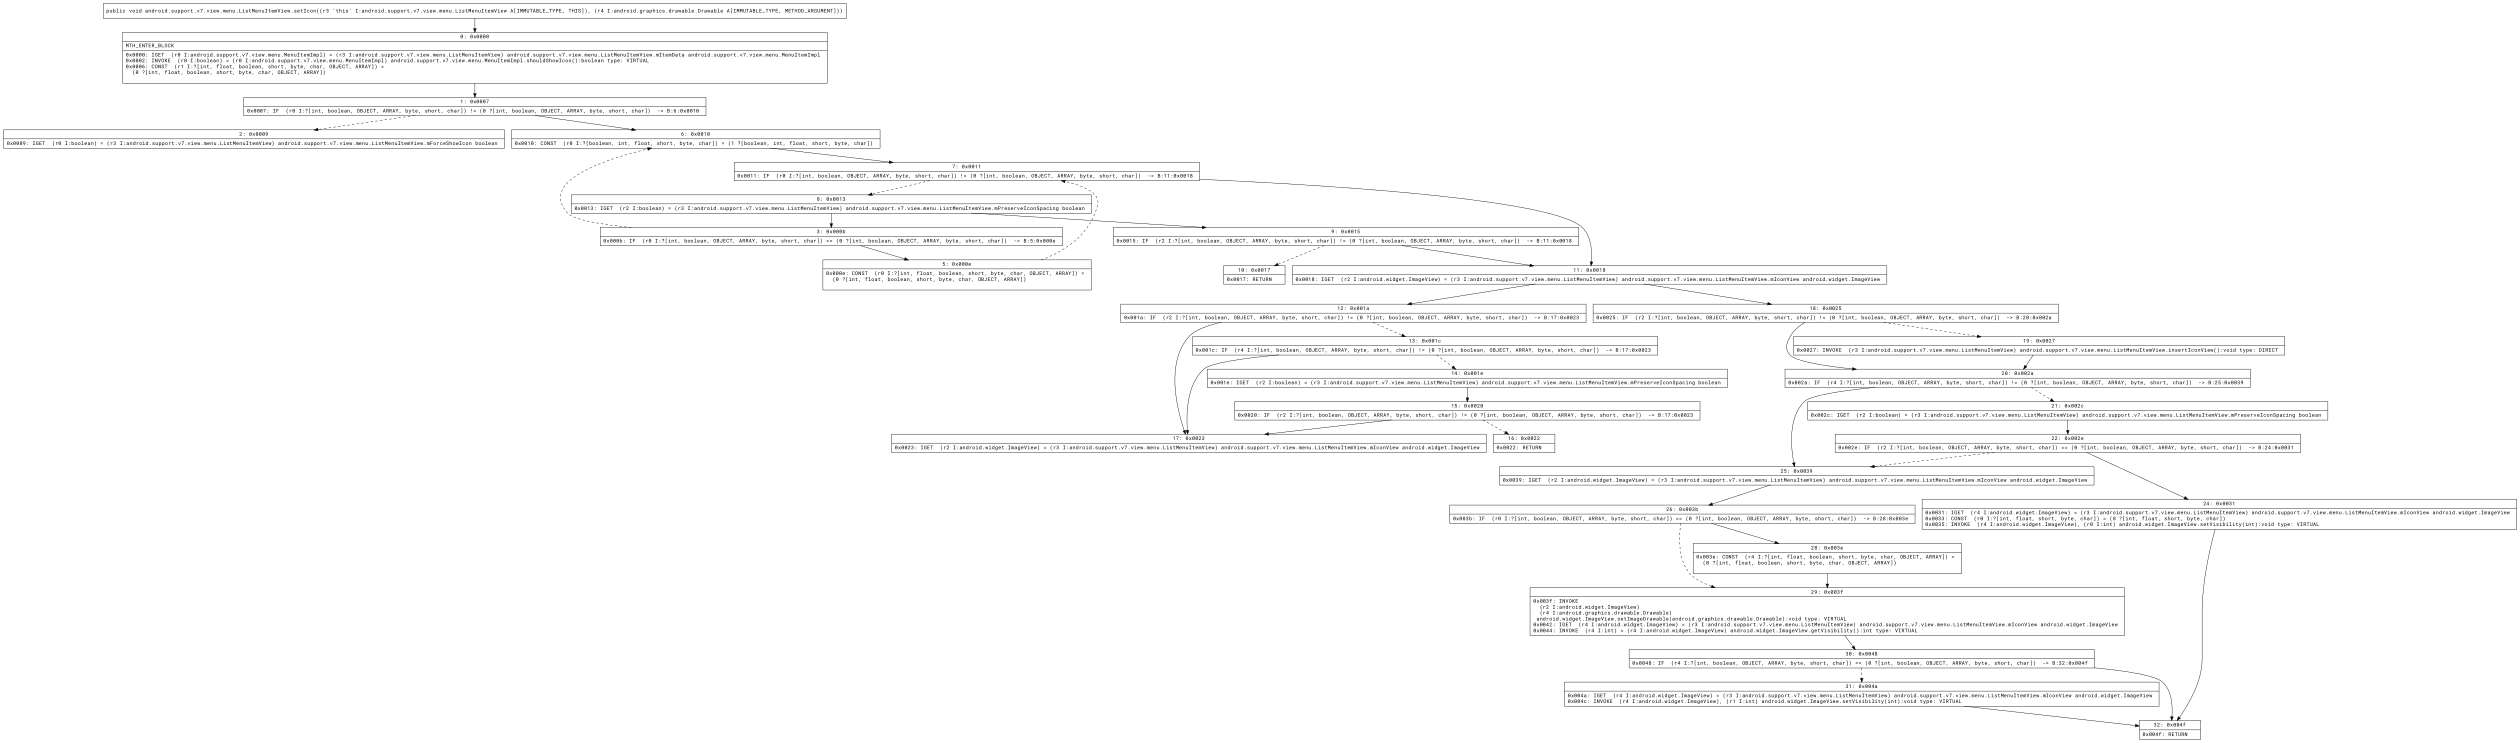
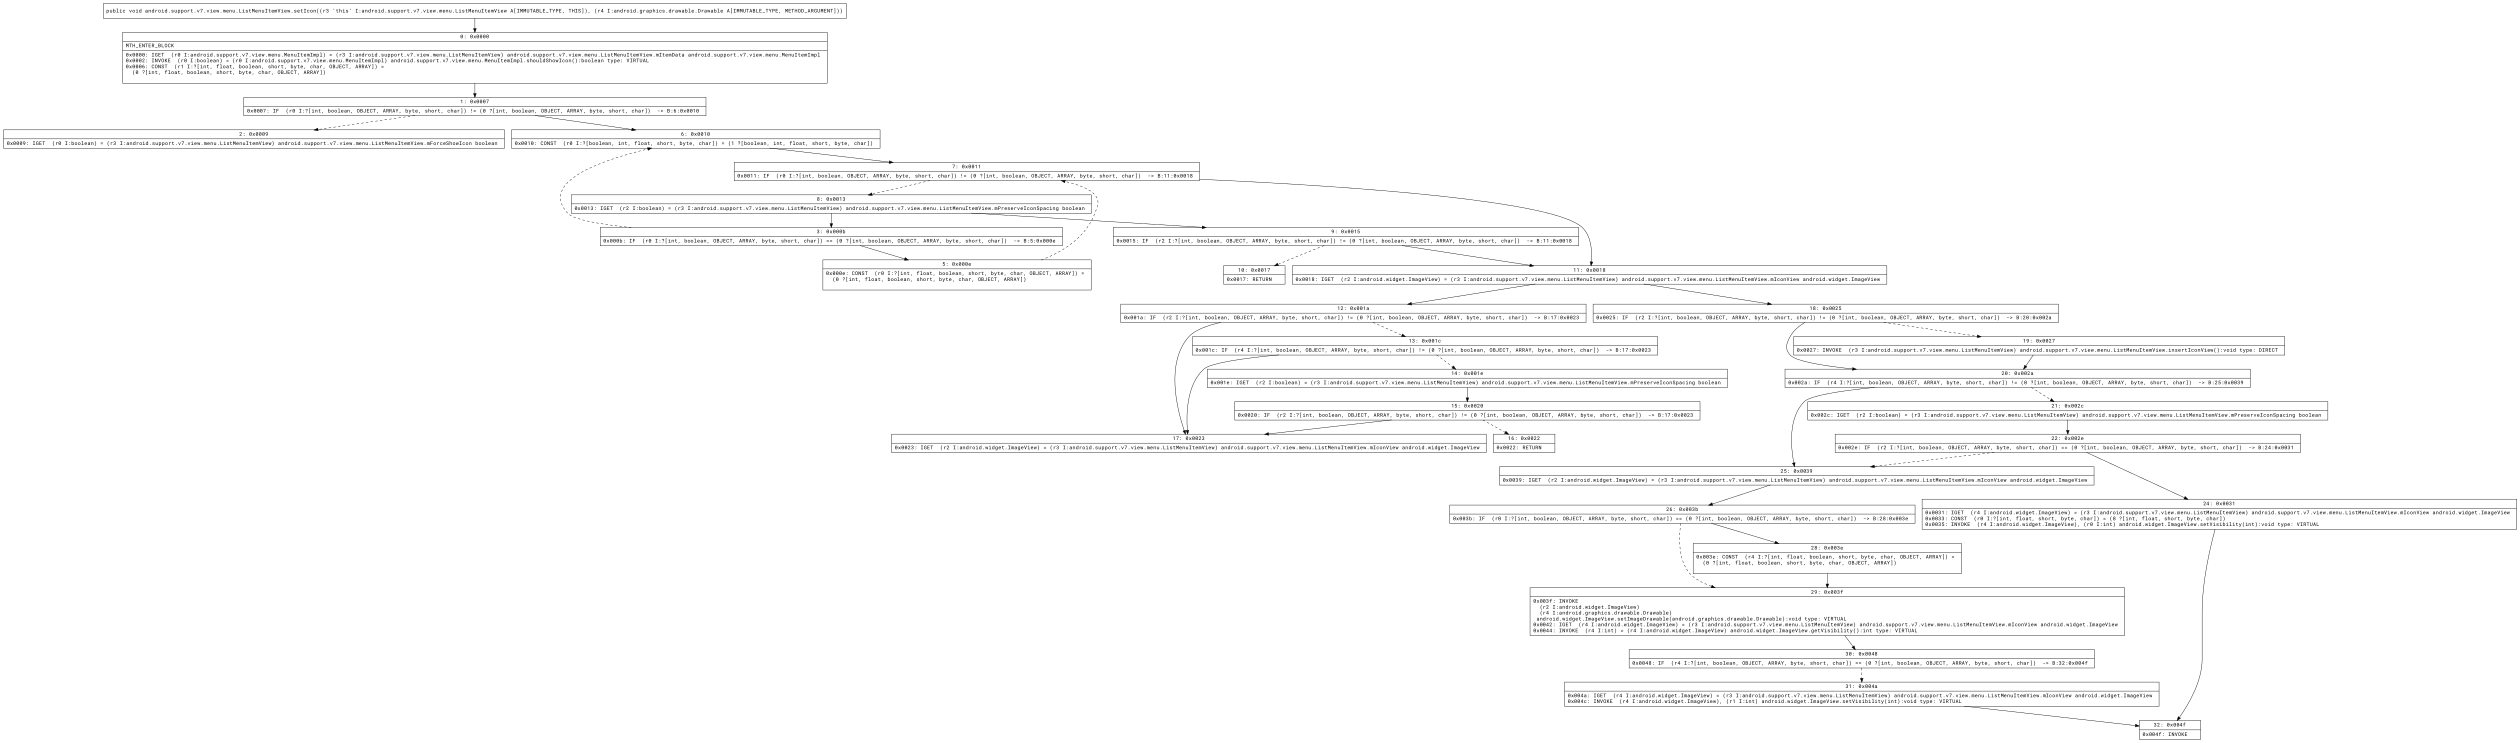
  digraph {
    fontname="Roboto Mono"
    node [fontname="Roboto Mono" shape=record]
    edge [fontname="Roboto Mono"]
    n1 [label="{0\:\ 0x0000|MTH_ENTER_BLOCK\l|0x0000: IGET  (r0 I:android.support.v7.view.menu.MenuItemImpl) = (r3 I:android.support.v7.view.menu.ListMenuItemView) android.support.v7.view.menu.ListMenuItemView.mItemData android.support.v7.view.menu.MenuItemImpl \l0x0002: INVOKE  (r0 I:boolean) = (r0 I:android.support.v7.view.menu.MenuItemImpl) android.support.v7.view.menu.MenuItemImpl.shouldShowIcon():boolean type: VIRTUAL \l0x0006: CONST  (r1 I:?[int, float, boolean, short, byte, char, OBJECT, ARRAY]) = \l  (0 ?[int, float, boolean, short, byte, char, OBJECT, ARRAY])\l \l}"]
    n2 [label="{1\:\ 0x0007|0x0007: IF  (r0 I:?[int, boolean, OBJECT, ARRAY, byte, short, char]) != (0 ?[int, boolean, OBJECT, ARRAY, byte, short, char])  \-\> B:6:0x0010 \l}"]
    n3 [label="{2\:\ 0x0009|0x0009: IGET  (r0 I:boolean) = (r3 I:android.support.v7.view.menu.ListMenuItemView) android.support.v7.view.menu.ListMenuItemView.mForceShowIcon boolean \l}"]
    n4 [label="{6\:\ 0x0010|0x0010: CONST  (r0 I:?[boolean, int, float, short, byte, char]) = (1 ?[boolean, int, float, short, byte, char]) \l}"]
    n5 [label="{7\:\ 0x0011|0x0011: IF  (r0 I:?[int, boolean, OBJECT, ARRAY, byte, short, char]) != (0 ?[int, boolean, OBJECT, ARRAY, byte, short, char])  \-\> B:11:0x0018 \l}"]
    n6 [label="{3\:\ 0x000b|0x000b: IF  (r0 I:?[int, boolean, OBJECT, ARRAY, byte, short, char]) == (0 ?[int, boolean, OBJECT, ARRAY, byte, short, char])  \-\> B:5:0x000e \l}"]
    n7 [label="{5\:\ 0x000e|0x000e: CONST  (r0 I:?[int, float, boolean, short, byte, char, OBJECT, ARRAY]) = \l  (0 ?[int, float, boolean, short, byte, char, OBJECT, ARRAY])\l \l}"]
    n8 [label="{8\:\ 0x0013|0x0013: IGET  (r2 I:boolean) = (r3 I:android.support.v7.view.menu.ListMenuItemView) android.support.v7.view.menu.ListMenuItemView.mPreserveIconSpacing boolean \l}"]
    n9 [label="{11\:\ 0x0018|0x0018: IGET  (r2 I:android.widget.ImageView) = (r3 I:android.support.v7.view.menu.ListMenuItemView) android.support.v7.view.menu.ListMenuItemView.mIconView android.widget.ImageView \l}"]
    n10 [label="{9\:\ 0x0015|0x0015: IF  (r2 I:?[int, boolean, OBJECT, ARRAY, byte, short, char]) != (0 ?[int, boolean, OBJECT, ARRAY, byte, short, char])  \-\> B:11:0x0018 \l}"]
    n11 [label="{12\:\ 0x001a|0x001a: IF  (r2 I:?[int, boolean, OBJECT, ARRAY, byte, short, char]) != (0 ?[int, boolean, OBJECT, ARRAY, byte, short, char])  \-\> B:17:0x0023 \l}"]
    n12 [label="{18\:\ 0x0025|0x0025: IF  (r2 I:?[int, boolean, OBJECT, ARRAY, byte, short, char]) != (0 ?[int, boolean, OBJECT, ARRAY, byte, short, char])  \-\> B:20:0x002a \l}"]
    n13 [label="{10\:\ 0x0017|0x0017: RETURN   \l}"]
    n14 [label="{13\:\ 0x001c|0x001c: IF  (r4 I:?[int, boolean, OBJECT, ARRAY, byte, short, char]) != (0 ?[int, boolean, OBJECT, ARRAY, byte, short, char])  \-\> B:17:0x0023 \l}"]
    n15 [label="{17\:\ 0x0023|0x0023: IGET  (r2 I:android.widget.ImageView) = (r3 I:android.support.v7.view.menu.ListMenuItemView) android.support.v7.view.menu.ListMenuItemView.mIconView android.widget.ImageView \l}"]
    n16 [label="{14\:\ 0x001e|0x001e: IGET  (r2 I:boolean) = (r3 I:android.support.v7.view.menu.ListMenuItemView) android.support.v7.view.menu.ListMenuItemView.mPreserveIconSpacing boolean \l}"]
    n17 [label="{15\:\ 0x0020|0x0020: IF  (r2 I:?[int, boolean, OBJECT, ARRAY, byte, short, char]) != (0 ?[int, boolean, OBJECT, ARRAY, byte, short, char])  \-\> B:17:0x0023 \l}"]
    n18 [label="{16\:\ 0x0022|0x0022: RETURN   \l}"]
    n19 [label="{19\:\ 0x0027|0x0027: INVOKE  (r3 I:android.support.v7.view.menu.ListMenuItemView) android.support.v7.view.menu.ListMenuItemView.insertIconView():void type: DIRECT \l}"]
    n20 [label="{20\:\ 0x002a|0x002a: IF  (r4 I:?[int, boolean, OBJECT, ARRAY, byte, short, char]) != (0 ?[int, boolean, OBJECT, ARRAY, byte, short, char])  \-\> B:25:0x0039 \l}"]
    n21 [label="{21\:\ 0x002c|0x002c: IGET  (r2 I:boolean) = (r3 I:android.support.v7.view.menu.ListMenuItemView) android.support.v7.view.menu.ListMenuItemView.mPreserveIconSpacing boolean \l}"]
    n22 [label="{25\:\ 0x0039|0x0039: IGET  (r2 I:android.widget.ImageView) = (r3 I:android.support.v7.view.menu.ListMenuItemView) android.support.v7.view.menu.ListMenuItemView.mIconView android.widget.ImageView \l}"]
    n23 [label="{22\:\ 0x002e|0x002e: IF  (r2 I:?[int, boolean, OBJECT, ARRAY, byte, short, char]) == (0 ?[int, boolean, OBJECT, ARRAY, byte, short, char])  \-\> B:24:0x0031 \l}"]
    n24 [label="{26\:\ 0x003b|0x003b: IF  (r0 I:?[int, boolean, OBJECT, ARRAY, byte, short, char]) == (0 ?[int, boolean, OBJECT, ARRAY, byte, short, char])  \-\> B:28:0x003e \l}"]
    n25 [label="{24\:\ 0x0031|0x0031: IGET  (r4 I:android.widget.ImageView) = (r3 I:android.support.v7.view.menu.ListMenuItemView) android.support.v7.view.menu.ListMenuItemView.mIconView android.widget.ImageView \l0x0033: CONST  (r0 I:?[int, float, short, byte, char]) = (8 ?[int, float, short, byte, char]) \l0x0035: INVOKE  (r4 I:android.widget.ImageView), (r0 I:int) android.widget.ImageView.setVisibility(int):void type: VIRTUAL \l}"]
-   n26 [label="{32\:\ 0x004f|0x004f: RETURN   \l}"]
+   n26 [label="{32\:\ 0x004f|0x004f: INVOKE   \l}"]
    n27 [label="{28\:\ 0x003e|0x003e: CONST  (r4 I:?[int, float, boolean, short, byte, char, OBJECT, ARRAY]) = \l  (0 ?[int, float, boolean, short, byte, char, OBJECT, ARRAY])\l \l}"]
    n28 [label="{29\:\ 0x003f|0x003f: INVOKE  \l  (r2 I:android.widget.ImageView)\l  (r4 I:android.graphics.drawable.Drawable)\l android.widget.ImageView.setImageDrawable(android.graphics.drawable.Drawable):void type: VIRTUAL \l0x0042: IGET  (r4 I:android.widget.ImageView) = (r3 I:android.support.v7.view.menu.ListMenuItemView) android.support.v7.view.menu.ListMenuItemView.mIconView android.widget.ImageView \l0x0044: INVOKE  (r4 I:int) = (r4 I:android.widget.ImageView) android.widget.ImageView.getVisibility():int type: VIRTUAL \l}"]
    n29 [label="{30\:\ 0x0048|0x0048: IF  (r4 I:?[int, boolean, OBJECT, ARRAY, byte, short, char]) == (0 ?[int, boolean, OBJECT, ARRAY, byte, short, char])  \-\> B:32:0x004f \l}"]
    n30 [label="{31\:\ 0x004a|0x004a: IGET  (r4 I:android.widget.ImageView) = (r3 I:android.support.v7.view.menu.ListMenuItemView) android.support.v7.view.menu.ListMenuItemView.mIconView android.widget.ImageView \l0x004c: INVOKE  (r4 I:android.widget.ImageView), (r1 I:int) android.widget.ImageView.setVisibility(int):void type: VIRTUAL \l}"]
    n31 [label="{public void android.support.v7.view.menu.ListMenuItemView.setIcon((r3 'this' I:android.support.v7.view.menu.ListMenuItemView A[IMMUTABLE_TYPE, THIS]), (r4 I:android.graphics.drawable.Drawable A[IMMUTABLE_TYPE, METHOD_ARGUMENT])) }"]
    n1 -> n2
    n2 -> n3 [style=dashed]
    n2 -> n4
    n4 -> n5
    n5 -> n8 [style=dashed]
    n5 -> n9
    n6 -> n4 [style=dashed]
    n6 -> n7
    n7 -> n5 [style=dashed]
    n8 -> n6
    n8 -> n10
    n9 -> n11
    n9 -> n12
    n10 -> n9
    n10 -> n13 [style=dashed]
    n11 -> n14 [style=dashed]
    n11 -> n15
    n12 -> n19 [style=dashed]
    n12 -> n20
    n14 -> n15
    n14 -> n16 [style=dashed]
    n16 -> n17
    n17 -> n15
    n17 -> n18 [style=dashed]
    n19 -> n20
    n20 -> n21 [style=dashed]
    n20 -> n22
    n21 -> n23
    n22 -> n24
    n23 -> n22 [style=dashed]
    n23 -> n25
    n24 -> n27
    n24 -> n28 [style=dashed]
    n25 -> n26
    n27 -> n28
    n28 -> n29
-   n29 -> n26
    n29 -> n30 [style=dashed]
    n30 -> n26
    n31 -> n1
  }
